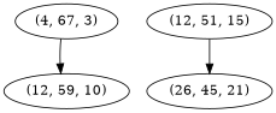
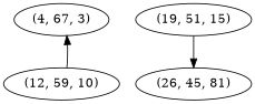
  digraph {
    "(4, 67, 3)"
    "(12, 59, 10)"
-   "(19, 51, 15)" [label="(12, 51, 15)"]
-   "(26, 45, 21)"
-   "(4, 67, 3)" -> "(12, 59, 10)"
+   "(19, 51, 15)"
+   "(26, 45, 21)" [label="(26, 45, 81)"]
+   "(12, 59, 10)" -> "(4, 67, 3)"
    "(19, 51, 15)" -> "(26, 45, 21)"
  }
